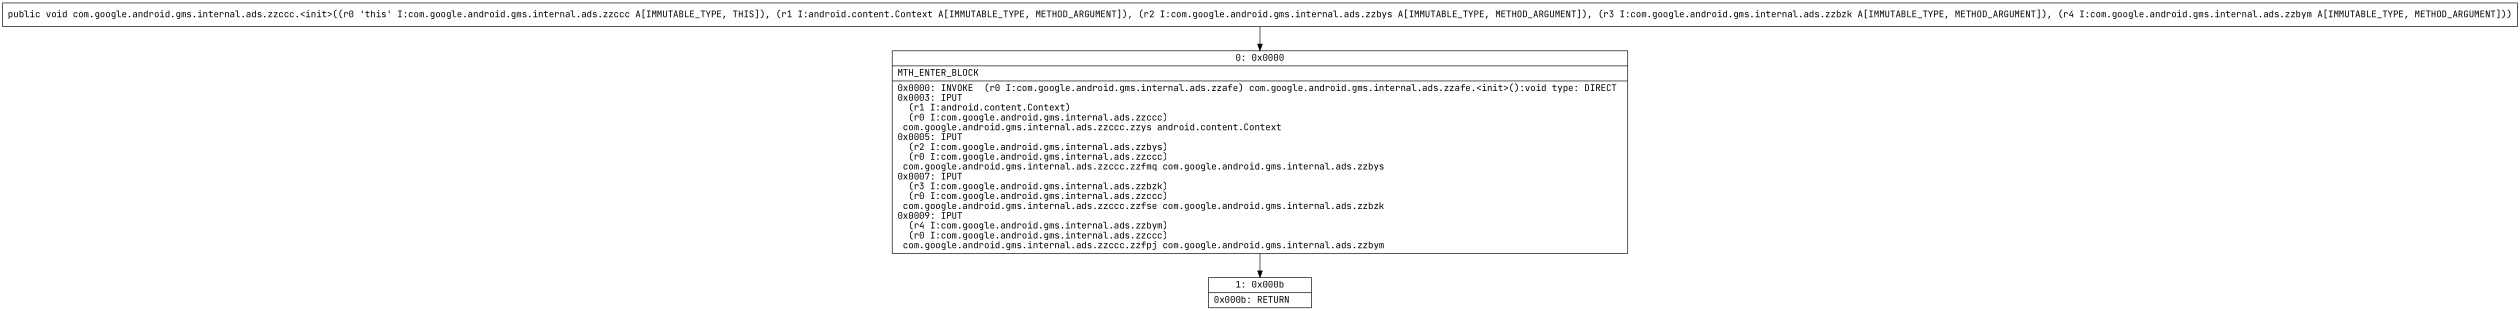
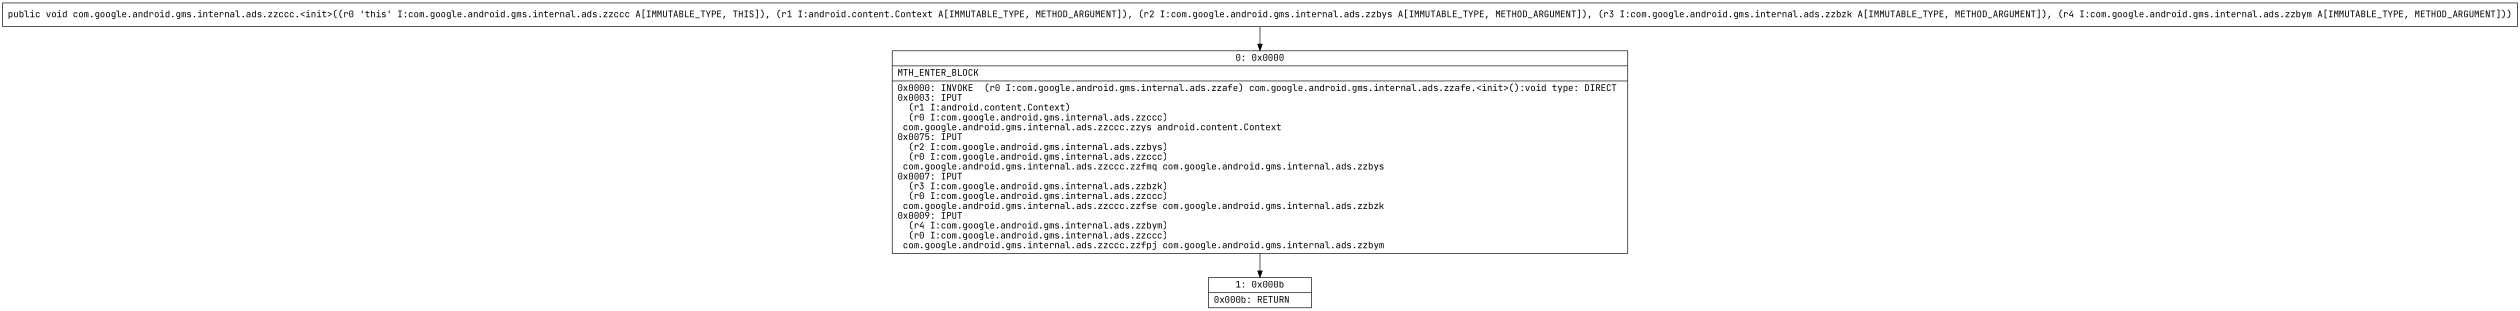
  digraph {
    fontname="JetBrains Mono"
    node [shape=record fontname="JetBrains Mono"]
    edge [fontname="JetBrains Mono"]
-   n1 [label="{0\:\ 0x0000|MTH_ENTER_BLOCK\l|0x0000: INVOKE  (r0 I:com.google.android.gms.internal.ads.zzafe) com.google.android.gms.internal.ads.zzafe.\<init\>():void type: DIRECT \l0x0003: IPUT  \l  (r1 I:android.content.Context)\l  (r0 I:com.google.android.gms.internal.ads.zzccc)\l com.google.android.gms.internal.ads.zzccc.zzys android.content.Context \l0x0005: IPUT  \l  (r2 I:com.google.android.gms.internal.ads.zzbys)\l  (r0 I:com.google.android.gms.internal.ads.zzccc)\l com.google.android.gms.internal.ads.zzccc.zzfmq com.google.android.gms.internal.ads.zzbys \l0x0007: IPUT  \l  (r3 I:com.google.android.gms.internal.ads.zzbzk)\l  (r0 I:com.google.android.gms.internal.ads.zzccc)\l com.google.android.gms.internal.ads.zzccc.zzfse com.google.android.gms.internal.ads.zzbzk \l0x0009: IPUT  \l  (r4 I:com.google.android.gms.internal.ads.zzbym)\l  (r0 I:com.google.android.gms.internal.ads.zzccc)\l com.google.android.gms.internal.ads.zzccc.zzfpj com.google.android.gms.internal.ads.zzbym \l}"]
+   n1 [label="{0\:\ 0x0000|MTH_ENTER_BLOCK\l|0x0000: INVOKE  (r0 I:com.google.android.gms.internal.ads.zzafe) com.google.android.gms.internal.ads.zzafe.\<init\>():void type: DIRECT \l0x0003: IPUT  \l  (r1 I:android.content.Context)\l  (r0 I:com.google.android.gms.internal.ads.zzccc)\l com.google.android.gms.internal.ads.zzccc.zzys android.content.Context \l0x0075: IPUT  \l  (r2 I:com.google.android.gms.internal.ads.zzbys)\l  (r0 I:com.google.android.gms.internal.ads.zzccc)\l com.google.android.gms.internal.ads.zzccc.zzfmq com.google.android.gms.internal.ads.zzbys \l0x0007: IPUT  \l  (r3 I:com.google.android.gms.internal.ads.zzbzk)\l  (r0 I:com.google.android.gms.internal.ads.zzccc)\l com.google.android.gms.internal.ads.zzccc.zzfse com.google.android.gms.internal.ads.zzbzk \l0x0009: IPUT  \l  (r4 I:com.google.android.gms.internal.ads.zzbym)\l  (r0 I:com.google.android.gms.internal.ads.zzccc)\l com.google.android.gms.internal.ads.zzccc.zzfpj com.google.android.gms.internal.ads.zzbym \l}"]
    n2 [label="{1\:\ 0x000b|0x000b: RETURN   \l}"]
    n3 [label="{public void com.google.android.gms.internal.ads.zzccc.\<init\>((r0 'this' I:com.google.android.gms.internal.ads.zzccc A[IMMUTABLE_TYPE, THIS]), (r1 I:android.content.Context A[IMMUTABLE_TYPE, METHOD_ARGUMENT]), (r2 I:com.google.android.gms.internal.ads.zzbys A[IMMUTABLE_TYPE, METHOD_ARGUMENT]), (r3 I:com.google.android.gms.internal.ads.zzbzk A[IMMUTABLE_TYPE, METHOD_ARGUMENT]), (r4 I:com.google.android.gms.internal.ads.zzbym A[IMMUTABLE_TYPE, METHOD_ARGUMENT])) }"]
    n1 -> n2
    n3 -> n1
  }
